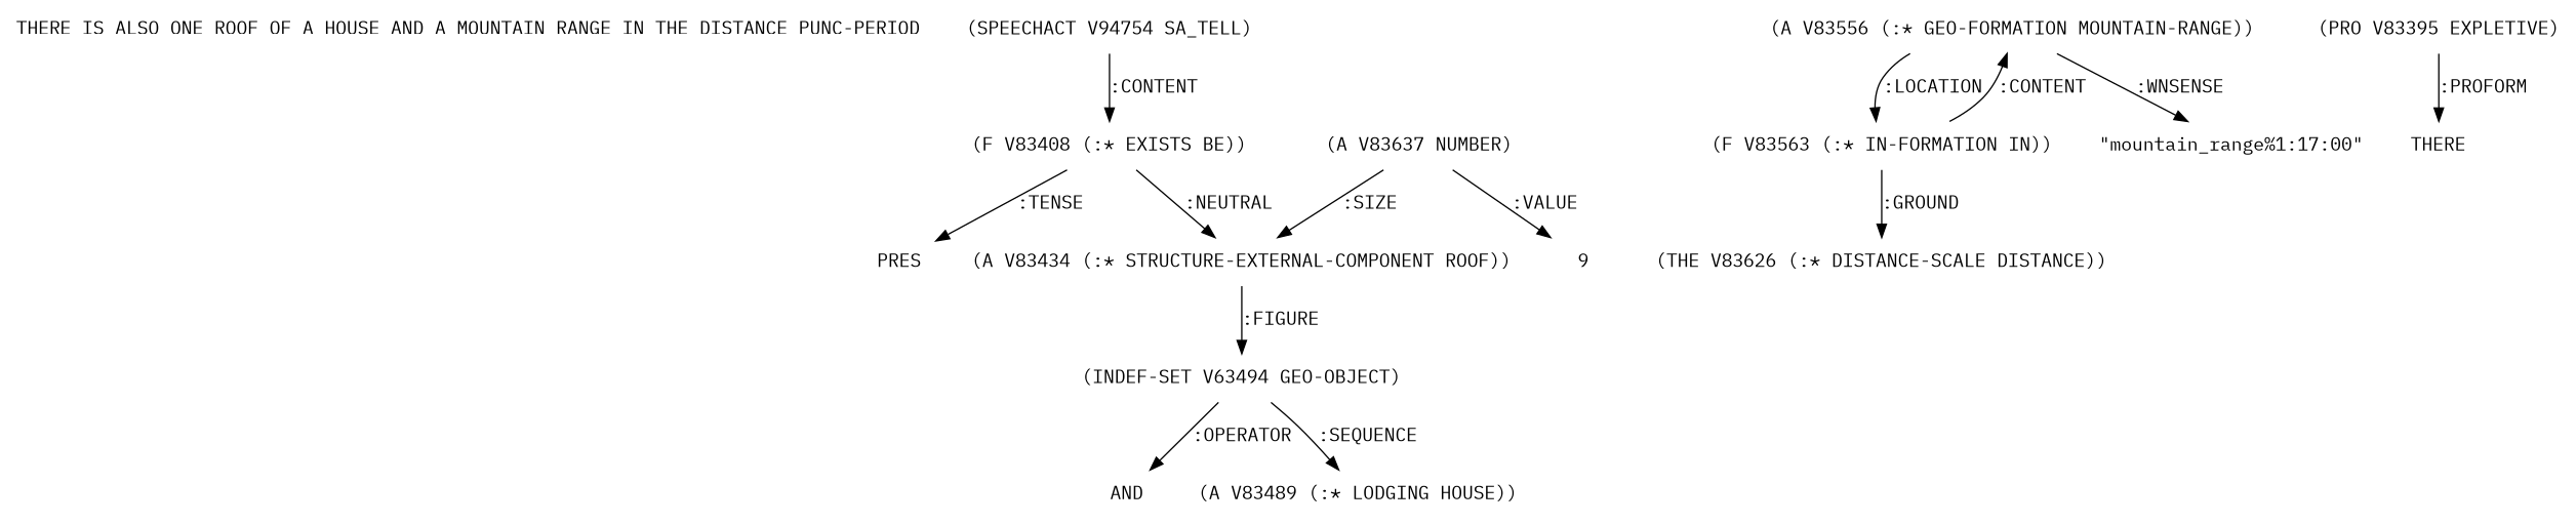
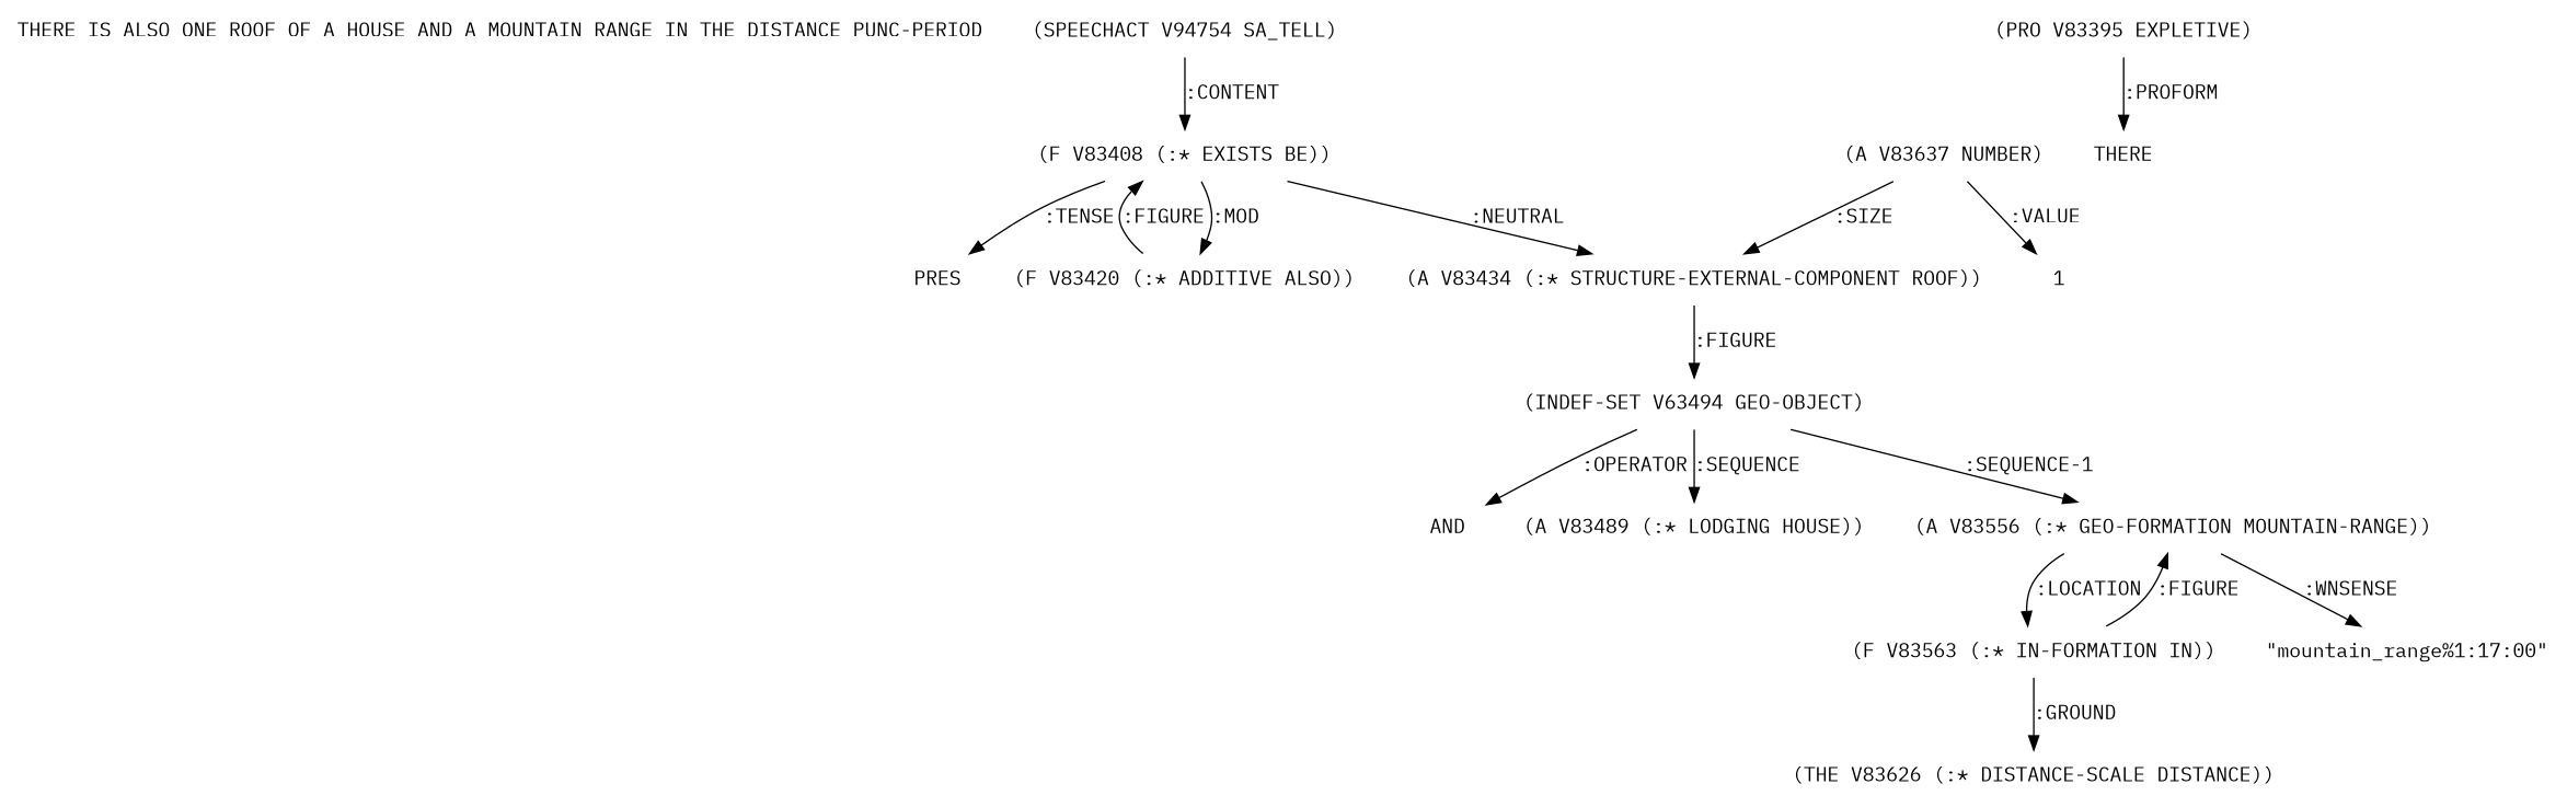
  digraph {
    fontname="IBM Plex Mono"
    node [fontname="IBM Plex Mono" shape=none]
    edge [fontname="IBM Plex Mono"]
    "THERE IS ALSO ONE ROOF OF A HOUSE AND A MOUNTAIN RANGE IN THE DISTANCE PUNC-PERIOD"
    n2 [label="(SPEECHACT V94754 SA_TELL)"]
    n3 [label="(F V83408 (:* EXISTS BE))"]
    n4 [label="(A V83434 (:* STRUCTURE-EXTERNAL-COMPONENT ROOF))"]
+   n5 [label="(F V83420 (:* ADDITIVE ALSO))"]
    n6 [label=PRES]
    n7 [label="(INDEF-SET V63494 GEO-OBJECT)"]
    n8 [label="(A V83637 NUMBER)"]
-   n9 [label=9]
+   n9 [label=1]
    n10 [label=AND]
    n11 [label="(A V83489 (:* LODGING HOUSE))"]
    n12 [label="(A V83556 (:* GEO-FORMATION MOUNTAIN-RANGE))"]
    n13 [label="(PRO V83395 EXPLETIVE)"]
    n14 [label=THERE]
    n15 [label="(F V83563 (:* IN-FORMATION IN))"]
    n16 [label="\"mountain_range%1:17:00\""]
    n17 [label="(THE V83626 (:* DISTANCE-SCALE DISTANCE))"]
    n2 -> n3 [label=":CONTENT"]
    n3 -> n4 [label=":NEUTRAL"]
+   n3 -> n5 [label=":MOD"]
    n3 -> n6 [label=":TENSE"]
    n4 -> n7 [label=":FIGURE"]
+   n5 -> n3 [label=":FIGURE"]
    n7 -> n10 [label=":OPERATOR"]
    n7 -> n11 [label=":SEQUENCE"]
+   n7 -> n12 [label=":SEQUENCE-1"]
    n8 -> n4 [label=":SIZE"]
    n8 -> n9 [label=":VALUE"]
    n12 -> n15 [label=":LOCATION"]
    n12 -> n16 [label=":WNSENSE"]
    n13 -> n14 [label=":PROFORM"]
-   n15 -> n12 [label=":CONTENT"]
+   n15 -> n12 [label=":FIGURE"]
    n15 -> n17 [label=":GROUND"]
  }
